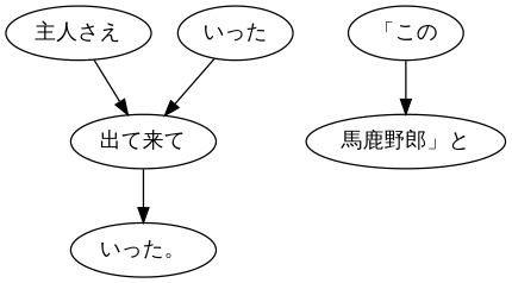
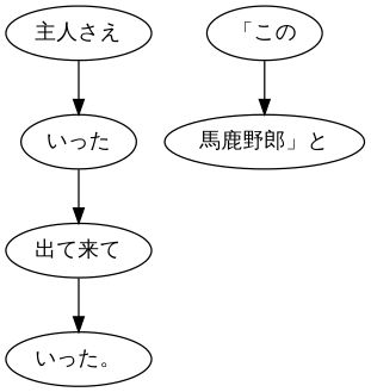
  digraph {
    fontname="Liberation Serif"
    node [fontname="Liberation Serif"]
    edge [fontname="Liberation Serif"]
    n1 [label="主人さえ"]
    n2 [label="出て来て"]
    n3 [label="いった。"]
    n4 [label="いった"]
    n5 [label="「この"]
    n6 [label="馬鹿野郎」と"]
-   n1 -> n2
+   n1 -> n4
    n2 -> n3
    n4 -> n2
    n5 -> n6
  }
